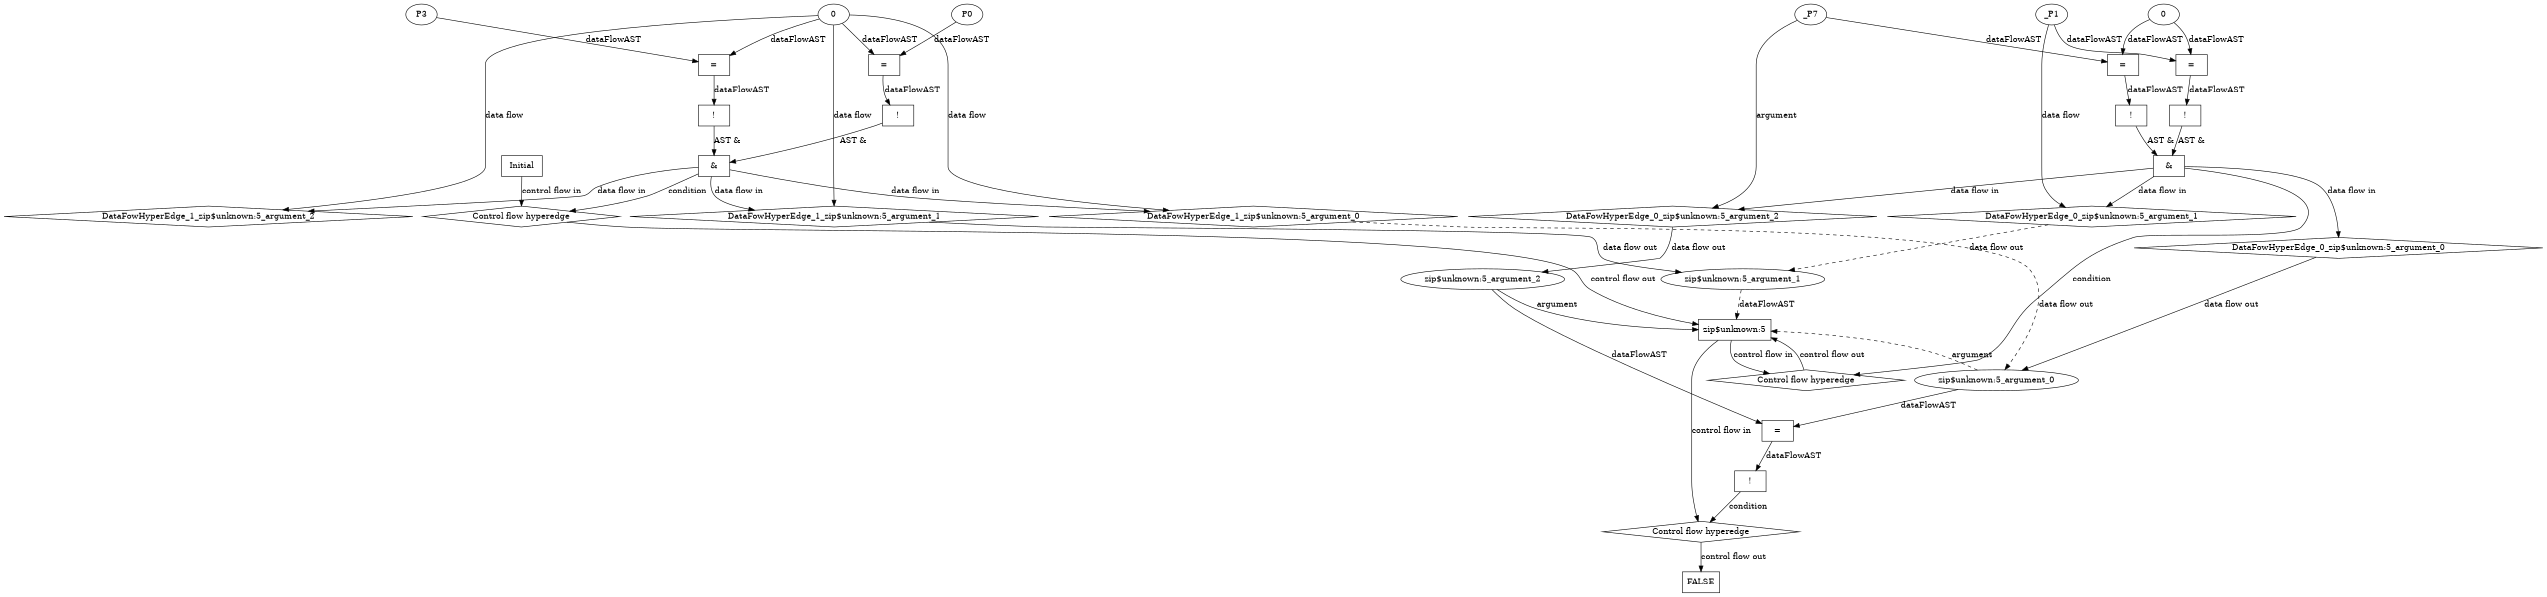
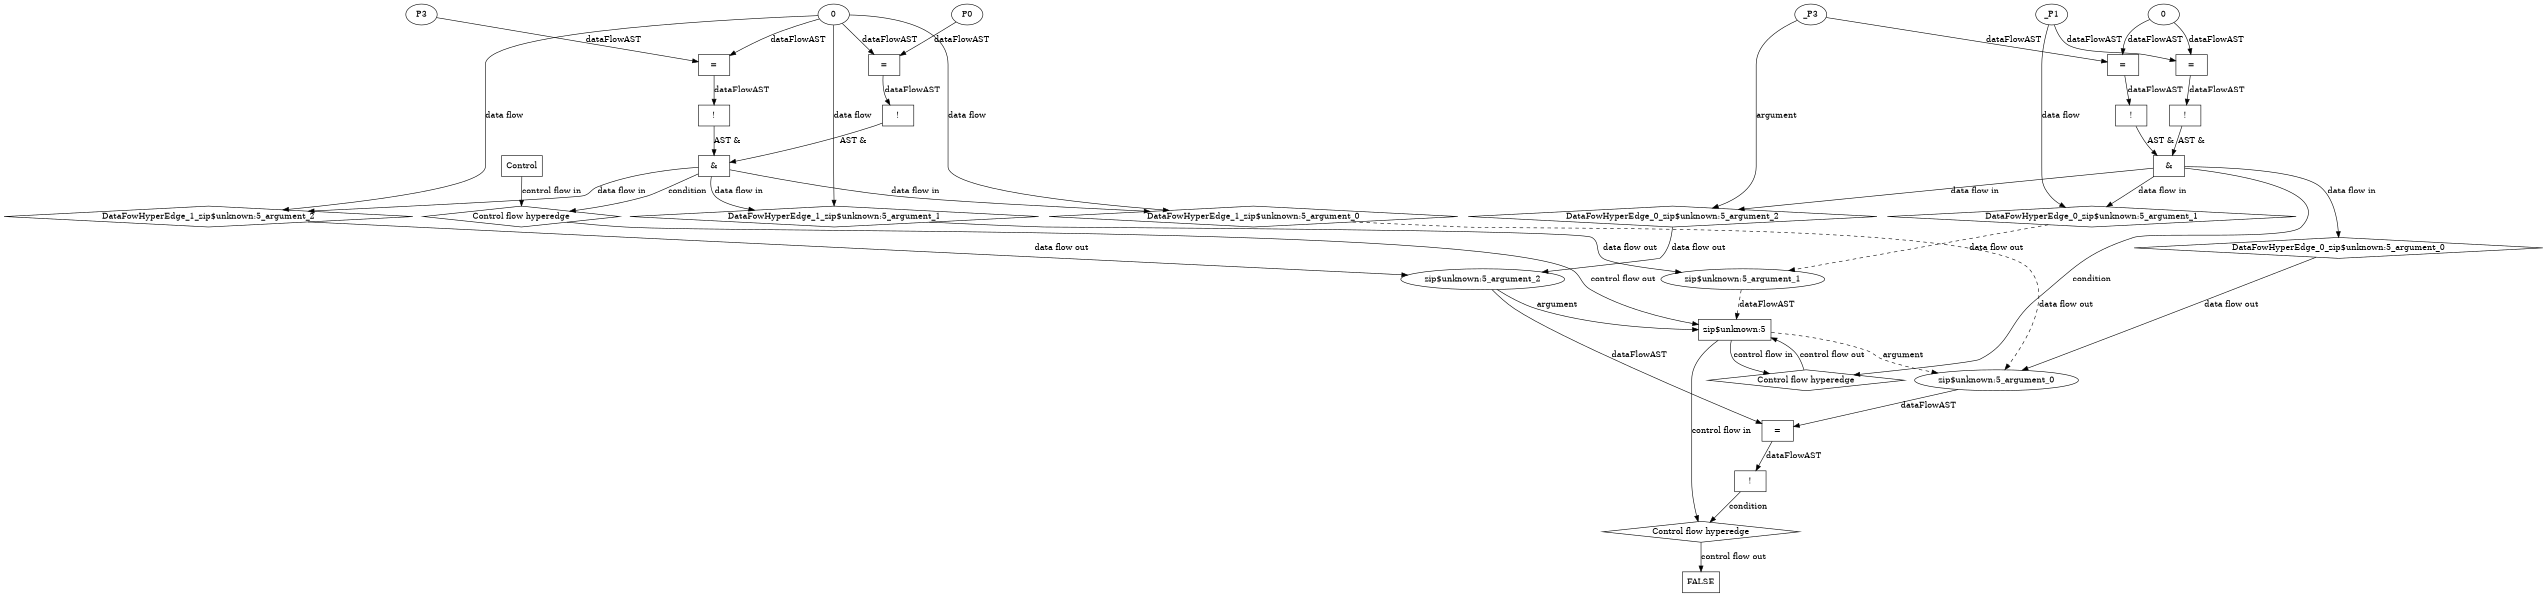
  digraph {
    node [shape=rect]
    n1 [label="zip$unknown:5" nodeName="zip$unknown:5"]
    n2 [label="Control flow hyperedge" nodeName=ControlFowHyperEdge_0 shape=diamond]
    n3 [label="Control flow hyperedge" nodeName=ControlFowHyperEdge_2 shape=diamond]
    n4 [label=FALSE nodeName=FALSE]
-   n5 [label=Initial nodeName=Initial]
+   n5 [label=Control nodeName=Initial]
    n6 [label="Control flow hyperedge" nodeName=ControlFowHyperEdge_1 shape=diamond]
    n7 [label="zip$unknown:5_argument_0" nodeName=argument0 shape=oval]
    n8 [label="=" nodeName="xxxFALSE___zip$unknown:5_2xxxguard_0_node_1"]
    n9 [label="!" nodeName="xxxFALSE___zip$unknown:5_2xxxguard_0_node_0"]
    n10 [label="zip$unknown:5_argument_1" nodeName=argument1 shape=oval]
    n11 [label="zip$unknown:5_argument_2" nodeName=argument2 shape=oval]
    n12 [label="&" nodeName="xxxzip$unknown:5___zip$unknown:5_0xxx_and"]
    n13 [label="DataFowHyperEdge_0_zip$unknown:5_argument_1" nodeName="DataFowHyperEdge_0_zip$unknown:5_argument_1" shape=diamond]
    n14 [label="DataFowHyperEdge_0_zip$unknown:5_argument_2" nodeName="DataFowHyperEdge_0_zip$unknown:5_argument_2" shape=diamond]
    n15 [label="DataFowHyperEdge_0_zip$unknown:5_argument_0" nodeName="DataFowHyperEdge_0_zip$unknown:5_argument_0" shape=diamond]
    n16 [label="!" nodeName="xxxzip$unknown:5___zip$unknown:5_0xxxguard_0_node_0"]
    n17 [label="=" nodeName="xxxzip$unknown:5___zip$unknown:5_0xxxguard_0_node_1"]
    n18 [label=0 nodeName="xxxzip$unknown:5___zip$unknown:5_0xxxguard_0_node_3" shape=""]
    n19 [label="=" nodeName="xxxzip$unknown:5___zip$unknown:5_0xxxguard1_node_1"]
    n20 [label="!" nodeName="xxxzip$unknown:5___zip$unknown:5_0xxxguard1_node_0"]
-   n21 [label=_P7 nodeName="xxxzip$unknown:5___zip$unknown:5_0xxxdataFlow1_node_0" shape=""]
+   n21 [label=_P3 nodeName="xxxzip$unknown:5___zip$unknown:5_0xxxdataFlow1_node_0" shape=""]
    n22 [label=_P1 nodeName="xxxzip$unknown:5___zip$unknown:5_0xxxdataFlow_0_node_0" shape=""]
    n23 [label="&" nodeName="xxxzip$unknown:5___Initial_1xxx_and"]
    n24 [label="DataFowHyperEdge_1_zip$unknown:5_argument_0" nodeName="DataFowHyperEdge_1_zip$unknown:5_argument_0" shape=diamond]
    n25 [label="DataFowHyperEdge_1_zip$unknown:5_argument_1" nodeName="DataFowHyperEdge_1_zip$unknown:5_argument_1" shape=diamond]
    n26 [label="DataFowHyperEdge_1_zip$unknown:5_argument_2" nodeName="DataFowHyperEdge_1_zip$unknown:5_argument_2" shape=diamond]
    n27 [label="!" nodeName="xxxzip$unknown:5___Initial_1xxxguard_0_node_0"]
    n28 [label="=" nodeName="xxxzip$unknown:5___Initial_1xxxguard_0_node_1"]
    n29 [label=P3 nodeName="xxxzip$unknown:5___Initial_1xxxguard_0_node_2" shape=""]
    n30 [label=0 nodeName="xxxzip$unknown:5___Initial_1xxxdataFlow_0_node_0" shape=""]
    n31 [label="=" nodeName="xxxzip$unknown:5___Initial_1xxxguard1_node_1"]
    n32 [label="!" nodeName="xxxzip$unknown:5___Initial_1xxxguard1_node_0"]
    n33 [label=P0 nodeName="xxxzip$unknown:5___Initial_1xxxguard1_node_2" shape=""]
    n1 -> n2 [label="control flow in"]
    n1 -> n3 [label="control flow in"]
    n2 -> n1 [label="control flow out"]
    n3 -> n4 [label="control flow out"]
    n5 -> n6 [label="control flow in"]
    n6 -> n1 [label="control flow out"]
-   n7 -> n1 [label=argument style=dashed]
+   n1 -> n7 [label=argument style=dashed]
    n7 -> n8 [label=dataFlowAST]
    n8 -> n9 [label=dataFlowAST]
    n9 -> n3 [label=condition]
    n10 -> n1 [label=dataFlowAST style=dashed]
    n11 -> n1 [label=argument style=solid]
    n11 -> n8 [label=dataFlowAST]
    n12 -> n2 [label=condition]
    n12 -> n13 [label="data flow in"]
    n12 -> n14 [label="data flow in"]
    n12 -> n15 [label="data flow in"]
    n13 -> n10 [label="data flow out" style=dashed]
    n14 -> n11 [label="data flow out"]
    n15 -> n7 [label="data flow out"]
    n16 -> n12 [label="AST &"]
    n17 -> n16 [label=dataFlowAST]
    n18 -> n17 [label=dataFlowAST]
    n18 -> n19 [label=dataFlowAST]
    n19 -> n20 [label=dataFlowAST]
    n20 -> n12 [label="AST &"]
    n21 -> n14 [label=argument]
    n21 -> n17 [label=dataFlowAST]
    n22 -> n13 [label="data flow"]
    n22 -> n19 [label=dataFlowAST]
    n23 -> n6 [label=condition]
    n23 -> n24 [label="data flow in"]
    n23 -> n25 [label="data flow in"]
    n23 -> n26 [label="data flow in"]
    n24 -> n7 [label="data flow out" style=dashed]
    n25 -> n10 [label="data flow out"]
+   n26 -> n11 [label="data flow out"]
    n27 -> n23 [label="AST &"]
    n28 -> n27 [label=dataFlowAST]
    n29 -> n28 [label=dataFlowAST]
    n30 -> n24 [label="data flow"]
    n30 -> n25 [label="data flow"]
    n30 -> n26 [label="data flow"]
    n30 -> n28 [label=dataFlowAST]
    n30 -> n31 [label=dataFlowAST]
    n31 -> n32 [label=dataFlowAST]
    n32 -> n23 [label="AST &"]
    n33 -> n31 [label=dataFlowAST]
  }
